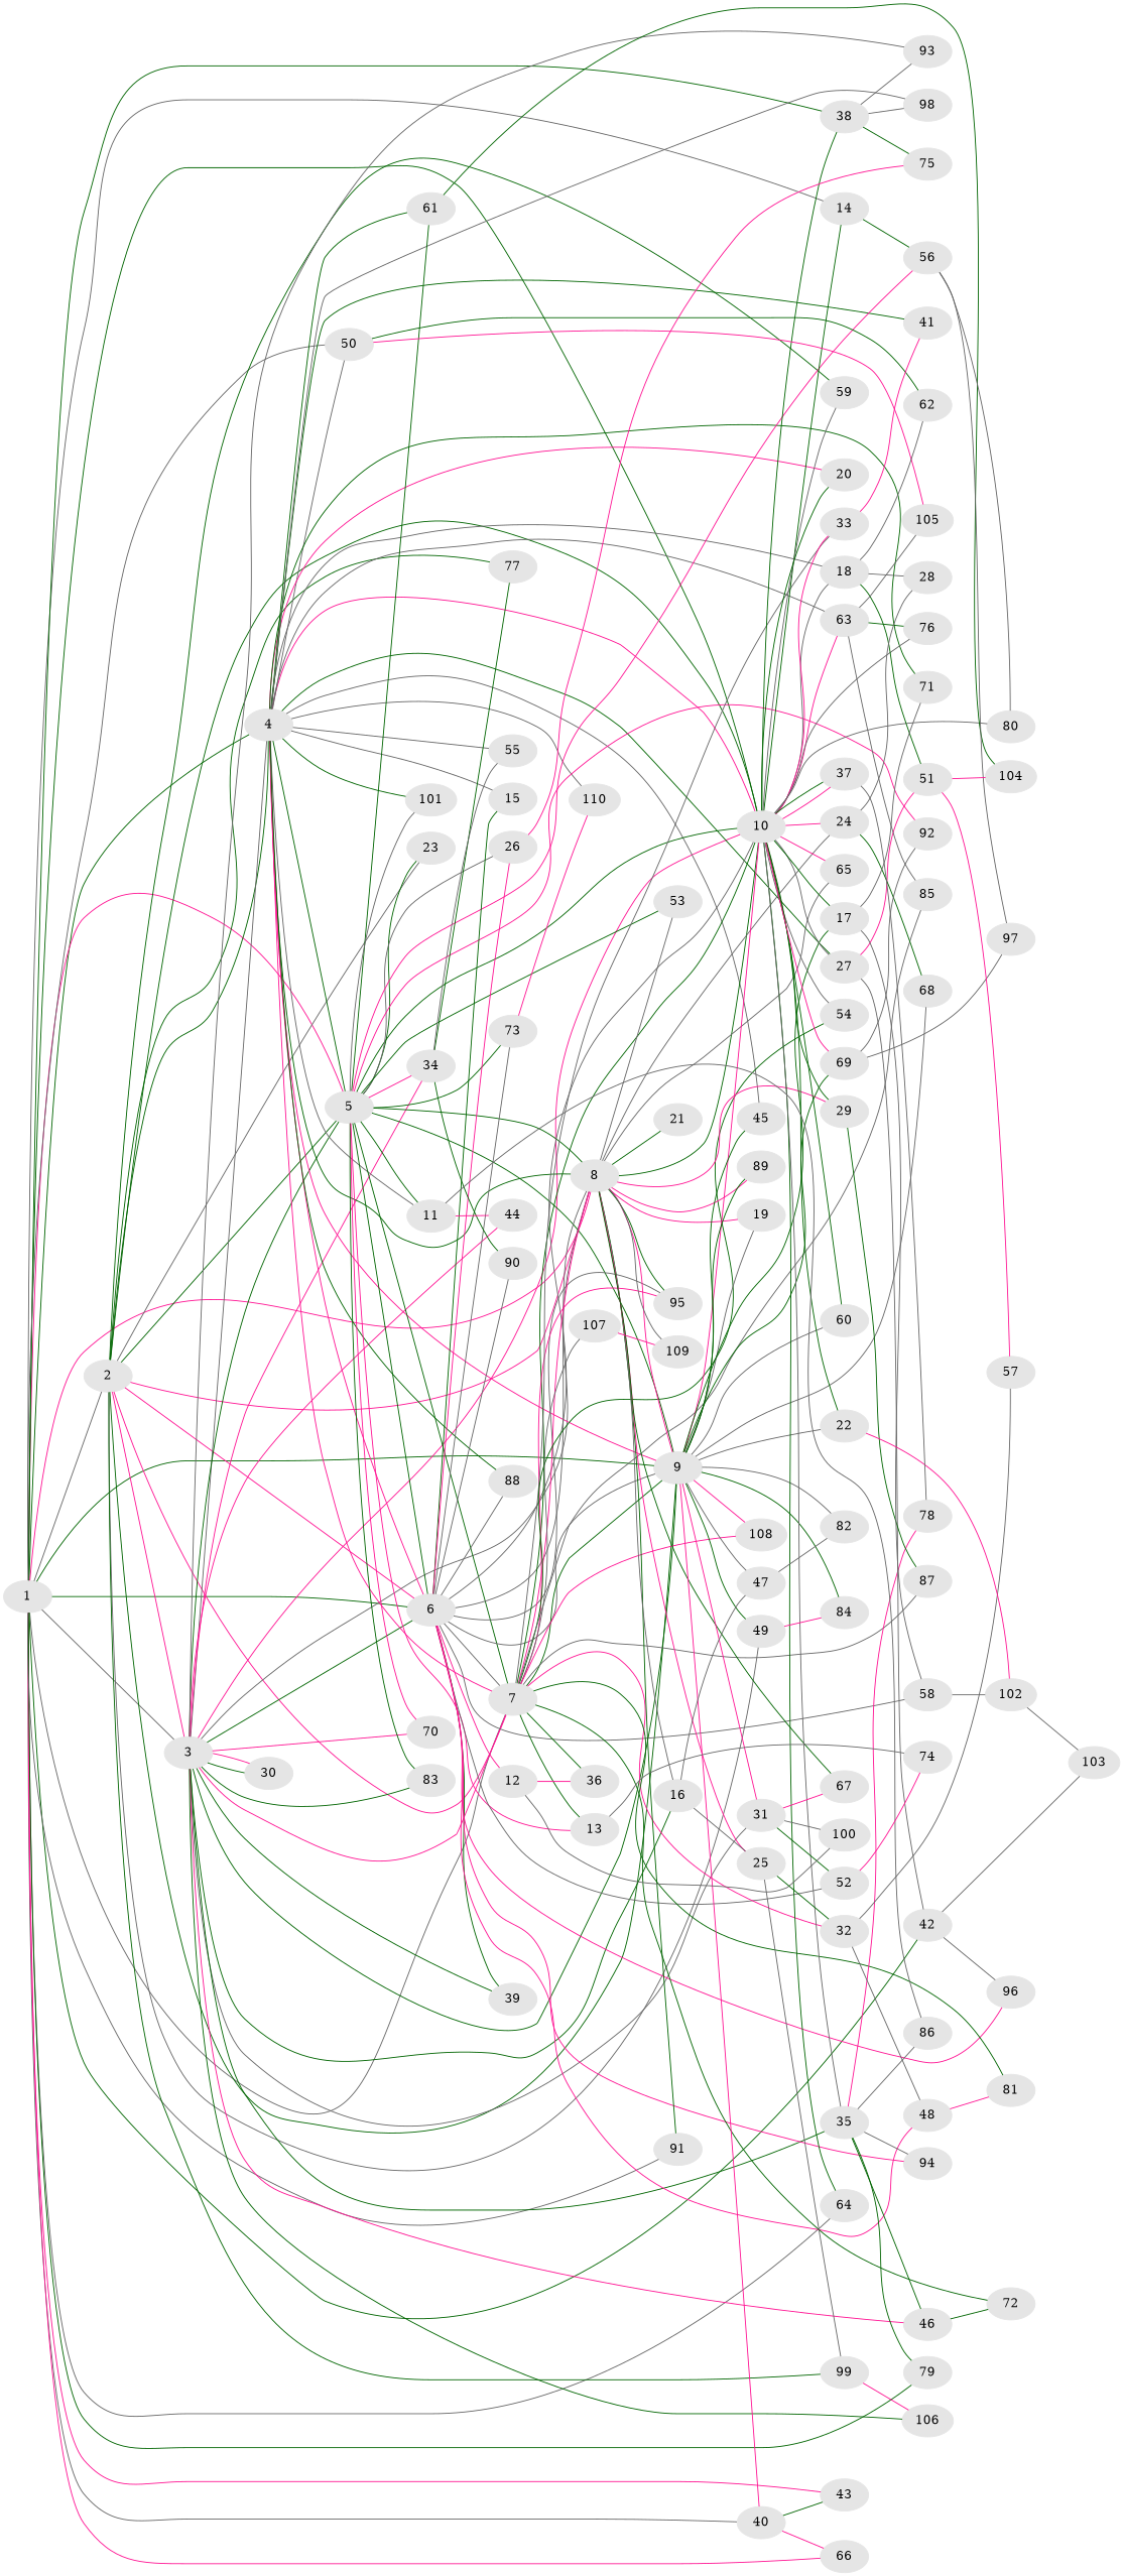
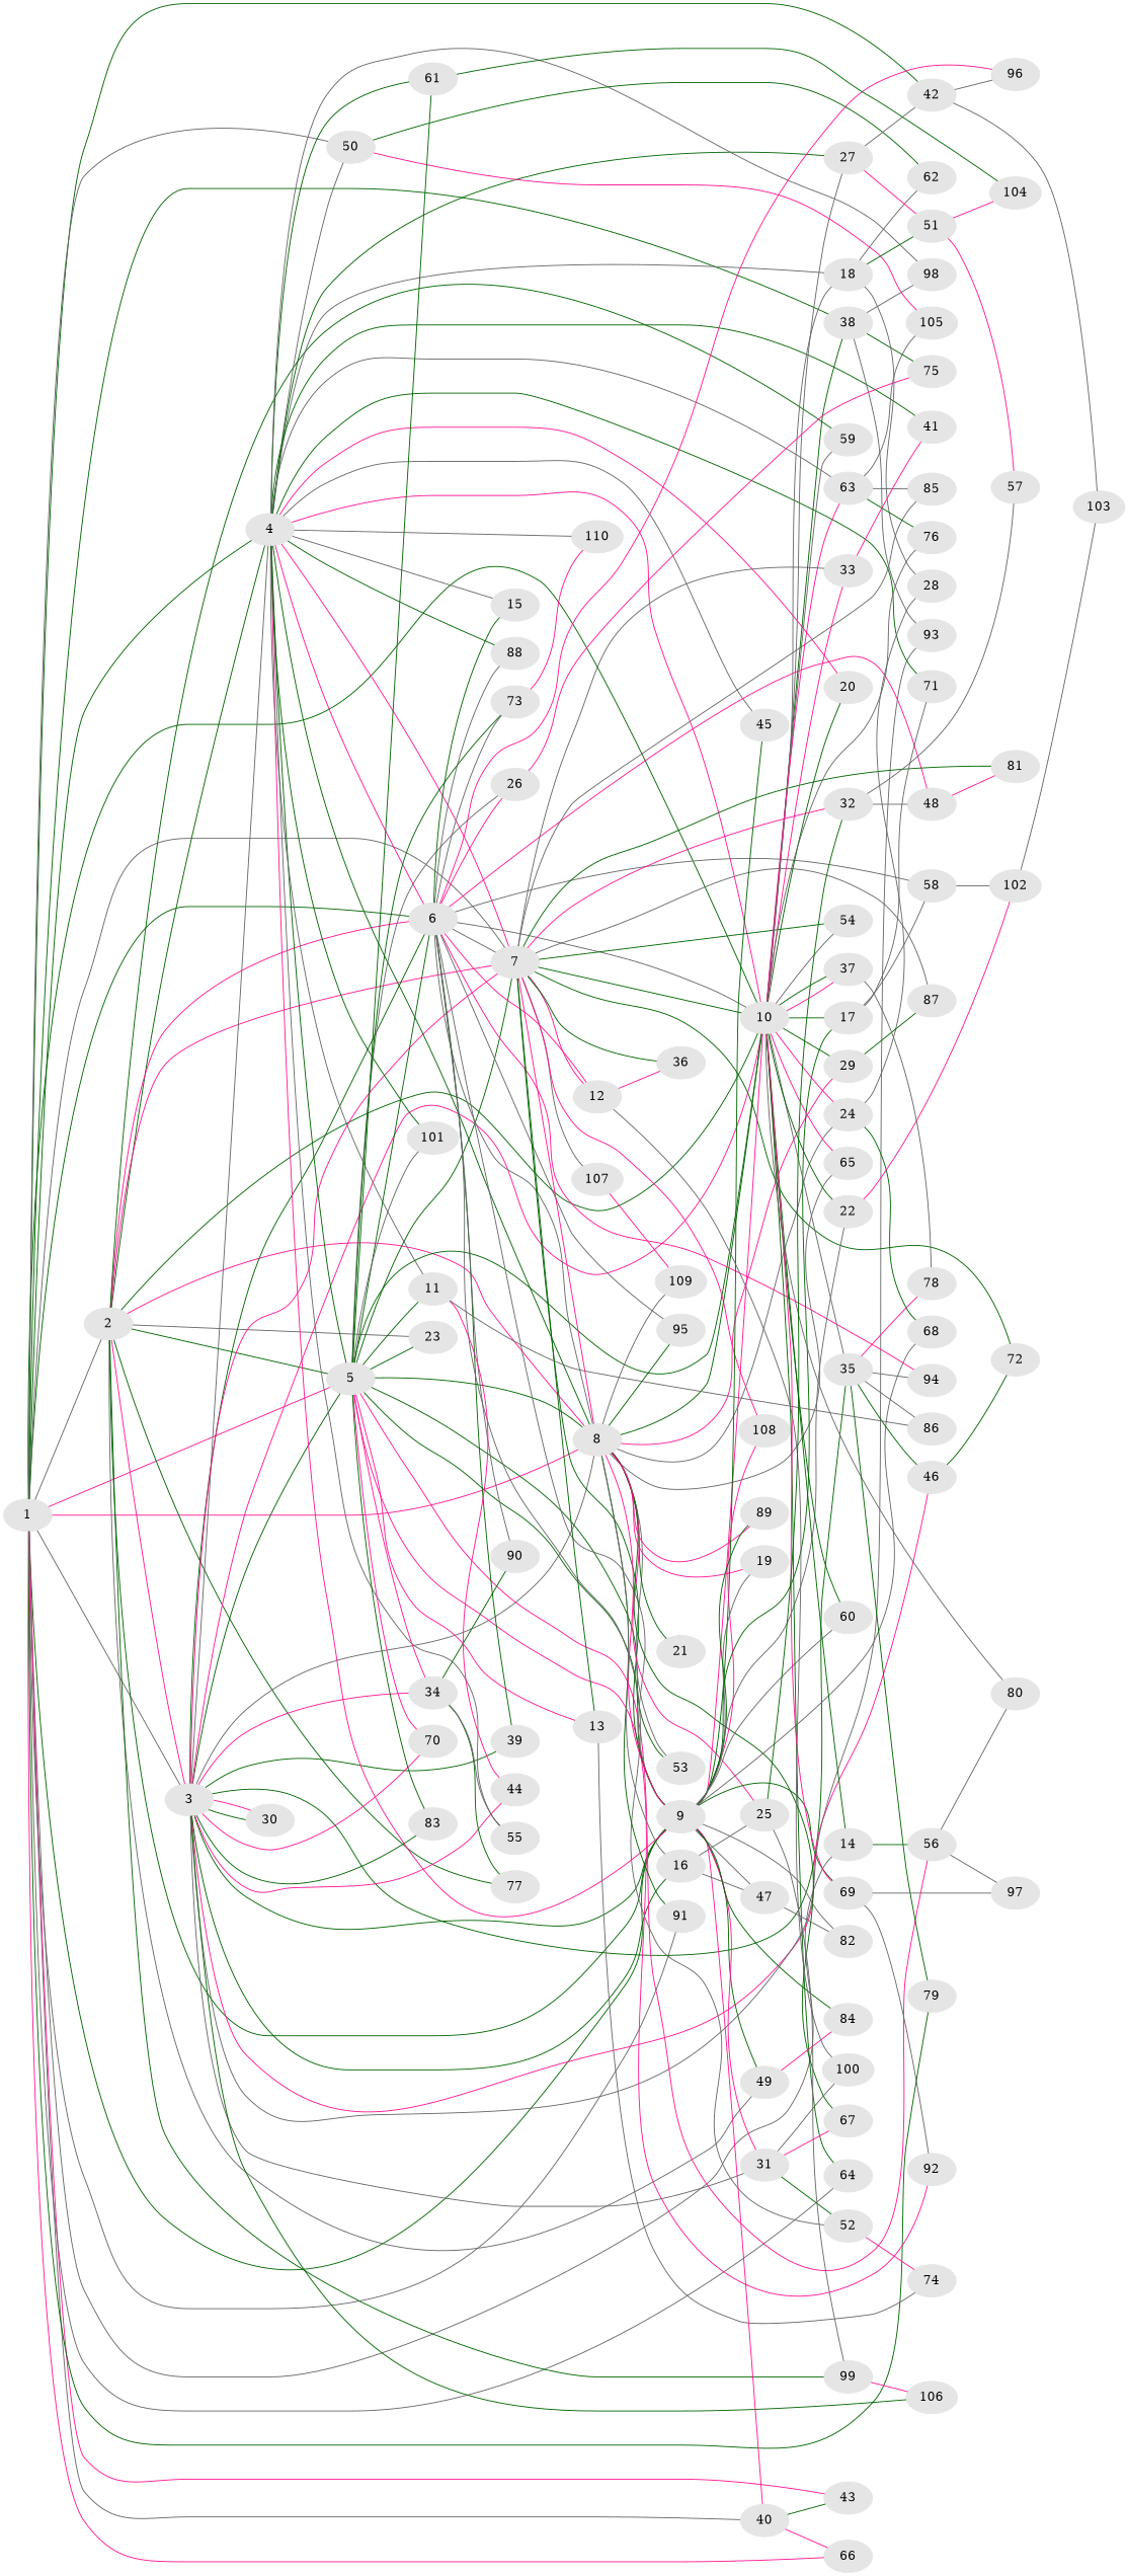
  graph {
    rankdir=LR
    node [color=gray90 style=filled]
    edge [color=gray40]
    1
    2
    3
    4
    5
    6
    7
    8
    9
    10
    14
    38
    40
    42
    43
    50
    64
    66
    79
    91
    23
    49
    59
    77
    99
    16
    30
    31
    34
    35
    39
    44
    46
    70
    83
    93
    106
    11
    15
    18
    20
    27
    41
    45
    55
    61
    63
    71
    88
    98
    101
    110
    13
    26
    53
    56
    73
    92
    12
    48
    52
    58
    90
    94
    95
    96
    32
    33
    36
    54
    72
    81
    85
    87
    107
    108
    21
    19
    24
    25
    29
    65
    67
    89
    109
    17
    22
    47
    60
    68
    69
    82
    84
    37
    76
    80
    75
    103
    62
    105
    100
    86
    78
    28
    51
    104
    74
    97
    102
    57
    1 -- 2
    1 -- 3
    1 -- 4 [color=darkgreen]
    1 -- 5 [color=deeppink]
    1 -- 6 [color=darkgreen]
    1 -- 7
    1 -- 8 [color=deeppink]
    1 -- 9 [color=darkgreen]
    1 -- 10 [color=darkgreen]
    1 -- 14
    1 -- 38 [color=darkgreen]
    1 -- 40
    1 -- 42 [color=darkgreen]
    1 -- 43 [color=deeppink]
    1 -- 50
    1 -- 64
    1 -- 66 [color=deeppink]
    1 -- 79 [color=darkgreen]
    1 -- 91
    2 -- 3 [color=deeppink]
    2 -- 4 [color=darkgreen]
    2 -- 5 [color=darkgreen]
    2 -- 6 [color=deeppink]
    2 -- 7 [color=deeppink]
    2 -- 8 [color=deeppink]
    2 -- 9 [color=darkgreen]
    2 -- 10 [color=darkgreen]
    2 -- 23
    2 -- 49
    2 -- 59 [color=darkgreen]
    2 -- 77 [color=darkgreen]
    2 -- 99 [color=darkgreen]
    3 -- 4
    3 -- 5 [color=darkgreen]
    3 -- 6 [color=darkgreen]
    3 -- 7 [color=deeppink]
    3 -- 8
    3 -- 9 [color=darkgreen]
    3 -- 10 [color=deeppink]
    3 -- 16 [color=darkgreen]
    3 -- 30 [color=darkgreen]
    3 -- 30 [color=deeppink]
    3 -- 31
    3 -- 34 [color=deeppink]
    3 -- 35 [color=darkgreen]
    3 -- 39 [color=darkgreen]
    3 -- 44 [color=deeppink]
    3 -- 46 [color=deeppink]
    3 -- 70 [color=deeppink]
    3 -- 83 [color=darkgreen]
    3 -- 93
    3 -- 106 [color=darkgreen]
    4 -- 5 [color=darkgreen]
    4 -- 6 [color=deeppink]
    4 -- 7 [color=deeppink]
    4 -- 8 [color=darkgreen]
    4 -- 9 [color=deeppink]
    4 -- 10 [color=deeppink]
    4 -- 50
    4 -- 11
    4 -- 15
    4 -- 18
    4 -- 20 [color=deeppink]
    4 -- 27 [color=darkgreen]
    4 -- 41 [color=darkgreen]
    4 -- 45
    4 -- 55
    4 -- 61 [color=darkgreen]
    4 -- 63
    4 -- 71 [color=darkgreen]
    4 -- 88 [color=darkgreen]
    4 -- 98
    4 -- 101 [color=darkgreen]
    4 -- 110
    5 -- 6 [color=darkgreen]
    5 -- 7 [color=darkgreen]
    5 -- 8 [color=darkgreen]
    5 -- 9 [color=darkgreen]
    5 -- 10 [color=darkgreen]
    5 -- 23 [color=darkgreen]
    5 -- 34 [color=deeppink]
    5 -- 70 [color=deeppink]
    5 -- 83 [color=darkgreen]
    5 -- 11 [color=darkgreen]
    5 -- 61 [color=darkgreen]
    5 -- 101
    5 -- 13 [color=deeppink]
    5 -- 26
    5 -- 53 [color=darkgreen]
    5 -- 56 [color=deeppink]
    5 -- 73 [color=darkgreen]
    5 -- 92 [color=deeppink]
    6 -- 7
    6 -- 8
    6 -- 9
    6 -- 10
    6 -- 39 [color=darkgreen]
    6 -- 15 [color=darkgreen]
    6 -- 88
    6 -- 26 [color=deeppink]
    6 -- 73
    6 -- 12 [color=deeppink]
    6 -- 48 [color=deeppink]
    6 -- 52
    6 -- 58
    6 -- 90
    6 -- 94 [color=deeppink]
    6 -- 95
    6 -- 96 [color=deeppink]
    7 -- 8 [color=deeppink]
    7 -- 9 [color=darkgreen]
    7 -- 10 [color=darkgreen]
    7 -- 13 [color=darkgreen]
-   7 -- 95 [color=deeppink]
+   7 -- 12 [color=deeppink]
    7 -- 32 [color=deeppink]
    7 -- 33
    7 -- 36 [color=darkgreen]
    7 -- 54 [color=darkgreen]
    7 -- 72 [color=darkgreen]
    7 -- 81 [color=darkgreen]
    7 -- 85
    7 -- 87
    7 -- 107
    7 -- 108 [color=deeppink]
    8 -- 9 [color=deeppink]
    8 -- 10 [color=darkgreen]
    8 -- 91 [color=darkgreen]
    8 -- 16
    8 -- 53
    8 -- 95 [color=darkgreen]
    8 -- 21 [color=darkgreen]
    8 -- 19 [color=deeppink]
    8 -- 24
    8 -- 25 [color=deeppink]
    8 -- 29 [color=deeppink]
    8 -- 65
    8 -- 67 [color=darkgreen]
    8 -- 89 [color=deeppink]
    8 -- 109
    9 -- 10 [color=deeppink]
    9 -- 40 [color=deeppink]
    9 -- 49 [color=darkgreen]
    9 -- 31 [color=deeppink]
    9 -- 45 [color=darkgreen]
    9 -- 108 [color=deeppink]
    9 -- 19
    9 -- 89 [color=darkgreen]
    9 -- 17 [color=darkgreen]
    9 -- 22
    9 -- 47
    9 -- 60
    9 -- 68
    9 -- 69 [color=darkgreen]
    9 -- 82
    9 -- 84 [color=darkgreen]
    10 -- 14 [color=darkgreen]
    10 -- 38 [color=darkgreen]
    10 -- 64 [color=darkgreen]
    10 -- 59
    10 -- 35
    10 -- 18
    10 -- 20 [color=darkgreen]
    10 -- 27
    10 -- 63 [color=deeppink]
    10 -- 33 [color=deeppink]
    10 -- 54
    10 -- 24 [color=deeppink]
    10 -- 29 [color=darkgreen]
    10 -- 65 [color=deeppink]
    10 -- 17 [color=darkgreen]
    10 -- 22 [color=darkgreen]
    10 -- 60 [color=darkgreen]
    10 -- 69 [color=deeppink]
    10 -- 37 [color=deeppink]
    10 -- 37 [color=darkgreen]
    10 -- 76
    10 -- 80
    14 -- 56 [color=darkgreen]
    38 -- 93
    38 -- 98
    38 -- 75 [color=darkgreen]
    40 -- 43 [color=darkgreen]
    40 -- 66 [color=deeppink]
    42 -- 96
    42 -- 103
    50 -- 62 [color=darkgreen]
    50 -- 105 [color=deeppink]
    49 -- 84 [color=deeppink]
    99 -- 106 [color=deeppink]
    16 -- 25
    16 -- 47
    31 -- 52 [color=darkgreen]
    31 -- 67 [color=deeppink]
    31 -- 100
    34 -- 77 [color=darkgreen]
    34 -- 55
    34 -- 90 [color=darkgreen]
    35 -- 79 [color=darkgreen]
    35 -- 46 [color=darkgreen]
    35 -- 94
    35 -- 86
    35 -- 78 [color=deeppink]
    46 -- 72 [color=darkgreen]
    11 -- 44 [color=deeppink]
    11 -- 86
    18 -- 62
    18 -- 28
    18 -- 51 [color=darkgreen]
    27 -- 42
    27 -- 51 [color=deeppink]
    61 -- 104 [color=darkgreen]
    63 -- 85
    63 -- 76 [color=darkgreen]
    63 -- 105
    13 -- 74
    26 -- 75 [color=deeppink]
    56 -- 80
    56 -- 97
    73 -- 110 [color=deeppink]
    12 -- 36 [color=deeppink]
    12 -- 100
    48 -- 81 [color=deeppink]
    52 -- 74 [color=deeppink]
    58 -- 102
    32 -- 48
    32 -- 57
    33 -- 41 [color=deeppink]
    107 -- 109 [color=deeppink]
    24 -- 68 [color=darkgreen]
    24 -- 28
    25 -- 99
    25 -- 32 [color=darkgreen]
    29 -- 87 [color=darkgreen]
    17 -- 71
    17 -- 58
    22 -- 102 [color=deeppink]
    47 -- 82
    69 -- 92
    69 -- 97
    37 -- 78
    51 -- 104 [color=deeppink]
    51 -- 57 [color=deeppink]
    102 -- 103
  }
